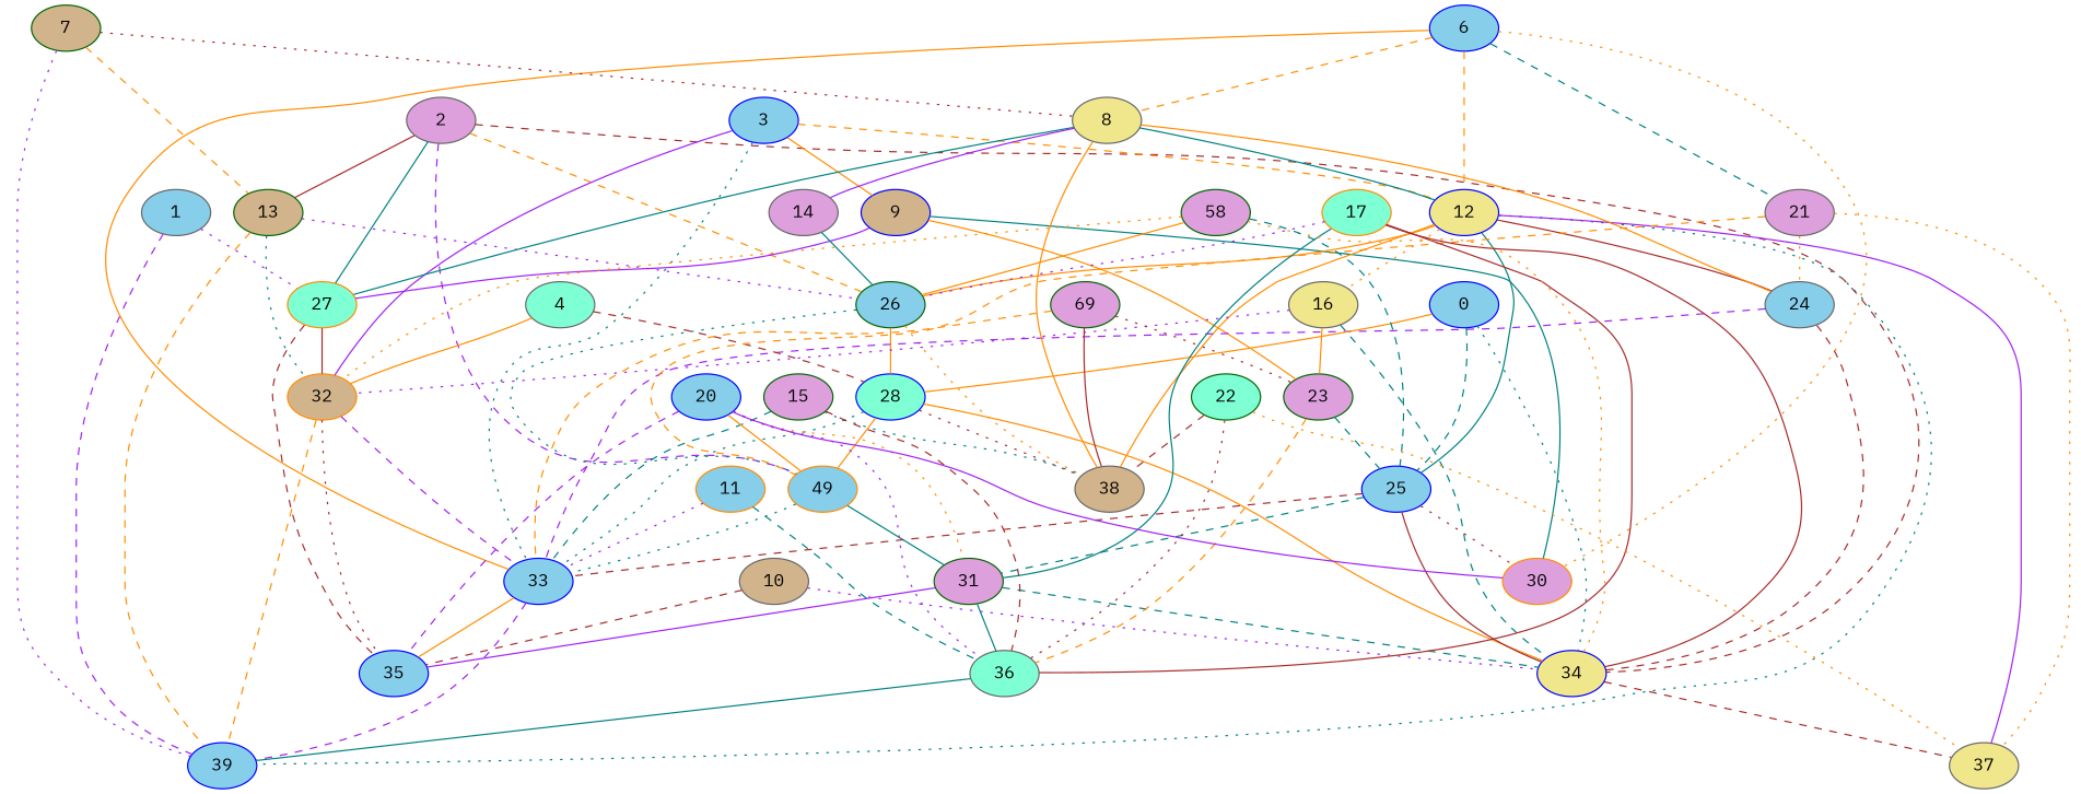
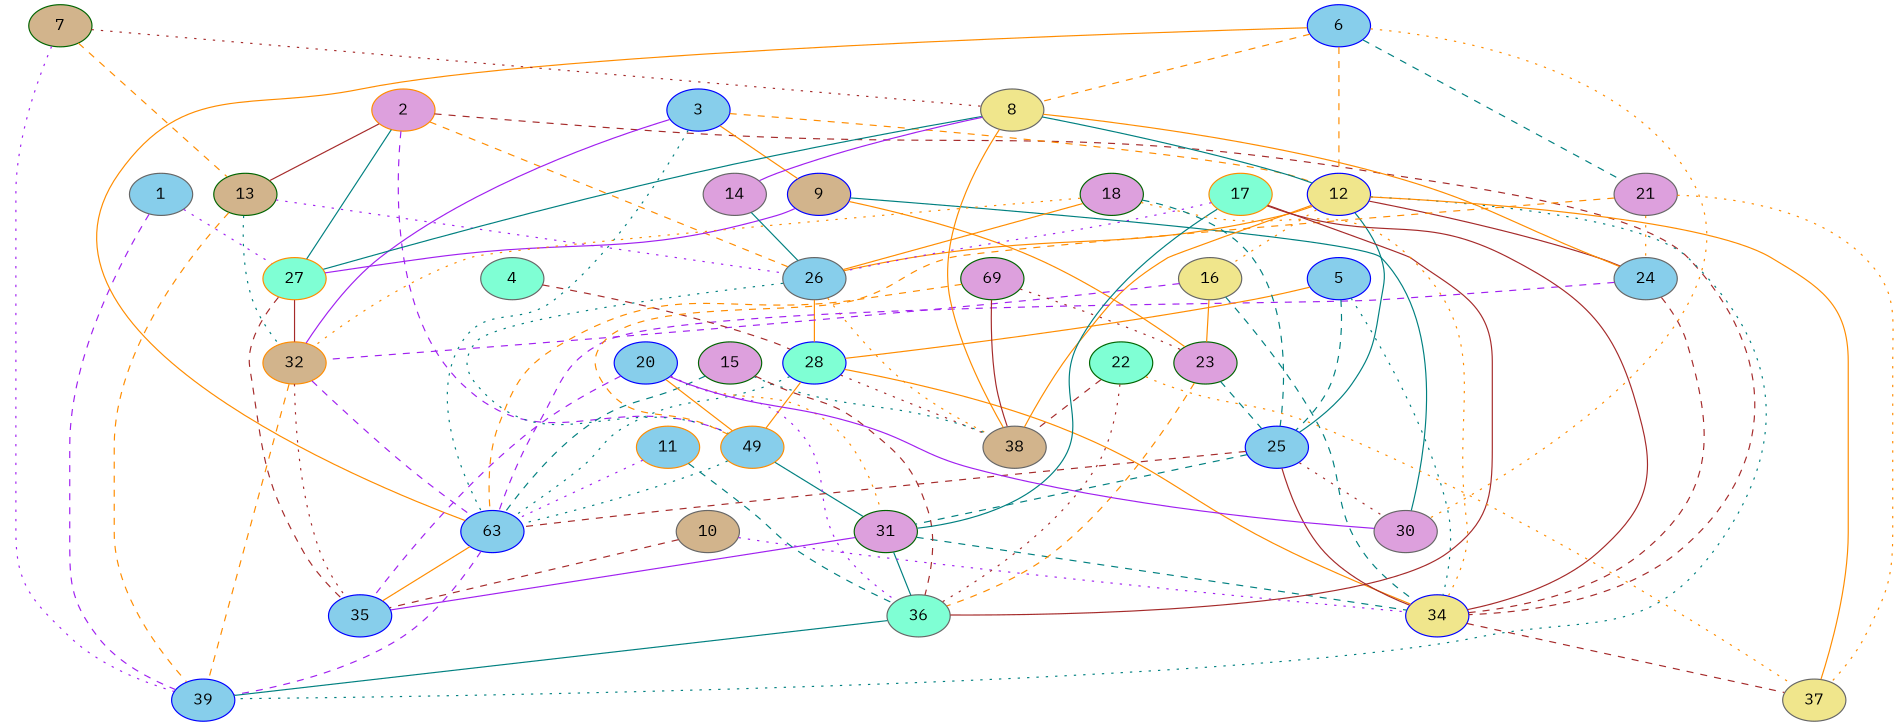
  graph {
    fontname="IBM Plex Mono"
    node [color=gray40 fillcolor=skyblue fontname="IBM Plex Mono" style=filled]
    edge [color=darkorange fontname="IBM Plex Mono" style=solid weight=1.0]
    27 [color=darkorange fillcolor=aquamarine]
    1
    39 [color=blue]
    32 [color=darkorange fillcolor=tan]
    35 [color=blue]
-   2 [fillcolor=plum]
+   2 [color=darkorange fillcolor=plum]
    13 [color=darkgreen fillcolor=tan]
-   26 [color=darkgreen]
+   26
    n9 [color=darkorange label=49]
    34 [color=blue fillcolor=khaki]
    28 [color=blue fillcolor=aquamarine]
    38 [fillcolor=tan]
    31 [color=darkgreen fillcolor=plum]
-   33 [color=blue]
+   33 [color=blue label=63]
    36 [fillcolor=aquamarine]
    37 [fillcolor=khaki]
    3 [color=blue]
    9 [color=blue fillcolor=tan]
    12 [color=blue fillcolor=khaki]
-   30 [color=darkorange fillcolor=plum]
+   30 [fillcolor=plum]
    23 [color=darkgreen fillcolor=plum]
    25 [color=blue]
    24
    16 [fillcolor=khaki]
    4 [fillcolor=aquamarine]
    8 [fillcolor=khaki]
    14 [fillcolor=plum]
-   5 [color=blue label=0]
+   5 [color=blue]
    6 [color=blue]
    21 [fillcolor=plum]
    7 [color=darkgreen fillcolor=tan]
    10 [fillcolor=tan]
    11 [color=darkorange]
    15 [color=darkgreen fillcolor=plum]
    17 [color=darkorange fillcolor=aquamarine]
-   18 [color=darkgreen fillcolor=plum label=58]
+   18 [color=darkgreen fillcolor=plum]
    n37 [color=darkgreen fillcolor=plum label=69]
    20 [color=blue]
    22 [color=darkgreen fillcolor=aquamarine]
    27 -- 32 [color=brown]
    27 -- 35 [color=brown style=dashed]
    1 -- 27 [color=purple style=dotted]
    1 -- 39 [color=purple style=dashed]
    32 -- 39 [style=dashed]
    32 -- 35 [color=brown style=dotted]
    32 -- 33 [color=purple style=dashed]
    2 -- 27 [color=teal]
    2 -- 13 [color=brown]
    2 -- 26 [style=dashed]
    2 -- n9 [color=purple style=dashed]
    2 -- 34 [color=brown style=dashed]
    13 -- 39 [style=dashed]
    13 -- 32 [color=teal style=dotted]
    13 -- 26 [color=purple style=dotted]
    26 -- n9 [color=teal style=dotted]
    26 -- 28
    26 -- 38 [style=dotted]
    n9 -- 31 [color=teal]
    n9 -- 33 [color=teal style=dotted]
    34 -- 37 [color=brown style=dashed]
    28 -- n9
    28 -- 34
    28 -- 38 [color=brown style=dotted]
    28 -- 33 [color=teal style=dotted]
    31 -- 35 [color=purple]
    31 -- 34 [color=teal style=dashed]
    31 -- 36 [color=teal]
    33 -- 39 [color=purple style=dashed]
    33 -- 35
    36 -- 39 [color=teal]
    3 -- 32 [color=purple]
    3 -- 33 [color=teal style=dotted]
    3 -- 9
    3 -- 12 [style=dashed]
    9 -- 27 [color=purple]
    9 -- 30 [color=teal]
    9 -- 23
    12 -- 39 [color=teal style=dotted]
    12 -- 26
    12 -- 38
-   12 -- 37 [color=purple]
+   12 -- 37
    12 -- 25 [color=teal]
    12 -- 24 [color=brown weight=2.0]
    12 -- 16 [style=dotted]
    23 -- 36 [style=dashed]
    23 -- 25 [color=teal style=dashed]
    25 -- 34 [color=brown]
    25 -- 31 [color=teal style=dashed]
    25 -- 33 [color=brown style=dashed]
    25 -- 30 [color=brown style=dotted]
    24 -- 34 [color=brown style=dashed]
    24 -- 33 [color=purple style=dashed]
-   16 -- 32 [color=purple style=dotted]
+   16 -- 32 [color=purple style=dashed]
    16 -- 34 [color=teal style=dashed]
    16 -- 23
-   4 -- 32
    4 -- 28 [color=brown style=dashed]
    8 -- 27 [color=teal]
    8 -- 38
    8 -- 12 [color=teal]
    8 -- 24 [weight=2.0]
    8 -- 14 [color=purple]
    14 -- 26 [color=teal]
    5 -- 34 [color=teal style=dotted]
    5 -- 28
    5 -- 25 [color=teal style=dashed]
    6 -- 33
    6 -- 12 [style=dashed]
    6 -- 30 [style=dotted]
    6 -- 8 [style=dashed]
    6 -- 21 [color=teal style=dashed]
    21 -- n9 [style=dashed]
    21 -- 37 [style=dotted]
    21 -- 24 [style=dotted]
    7 -- 39 [color=purple style=dotted]
    7 -- 13 [style=dashed]
    7 -- 8 [color=brown style=dotted]
    10 -- 35 [color=brown style=dashed]
    10 -- 34 [color=purple style=dotted weight=2.0]
    11 -- 33 [color=purple style=dotted]
    11 -- 36 [color=teal style=dashed]
    15 -- 38 [color=teal style=dotted]
    15 -- 33 [color=teal style=dashed]
    15 -- 36 [color=brown style=dashed]
    17 -- 26 [color=purple style=dotted]
    17 -- 34 [color=brown]
    17 -- 31 [color=teal]
    17 -- 36 [color=brown]
    18 -- 32 [style=dotted]
    18 -- 26
    18 -- 34 [style=dotted]
    18 -- 25 [color=teal style=dashed]
    n37 -- 38 [color=brown]
    n37 -- 33 [style=dashed]
    n37 -- 23 [color=brown style=dotted]
    20 -- 35 [color=purple style=dashed]
    20 -- n9
    20 -- 31 [style=dotted]
    20 -- 36 [color=purple style=dotted]
    20 -- 30 [color=purple]
    22 -- 38 [color=brown style=dashed weight=2.0]
    22 -- 36 [color=brown style=dotted]
    22 -- 37 [style=dotted]
  }
